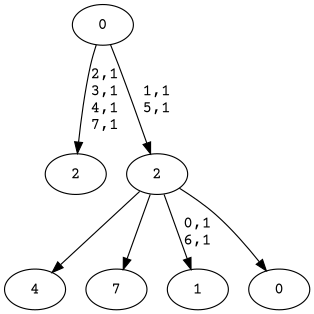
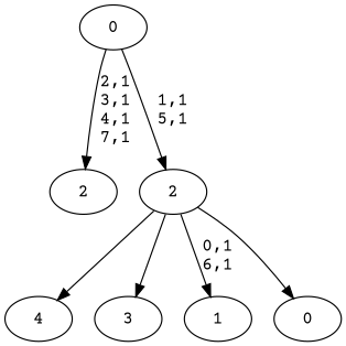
  digraph {
    fontname="Courier Prime"
    node [fontname="Courier Prime"]
    edge [fontname="Courier Prime"]
    n1 [label=4]
-   n2 [label=7]
+   n2 [label=3]
    n3 [label=2]
    n4 [label=1]
    n5 [label=0]
    2
    0
    2 -> n1
    2 -> n2
    2 -> n4 [label="0,1\n6,1"]
    2 -> n5
    0 -> n3 [label="2,1\n3,1\n4,1\n7,1"]
    0 -> 2 [label="1,1\n5,1"]
  }
